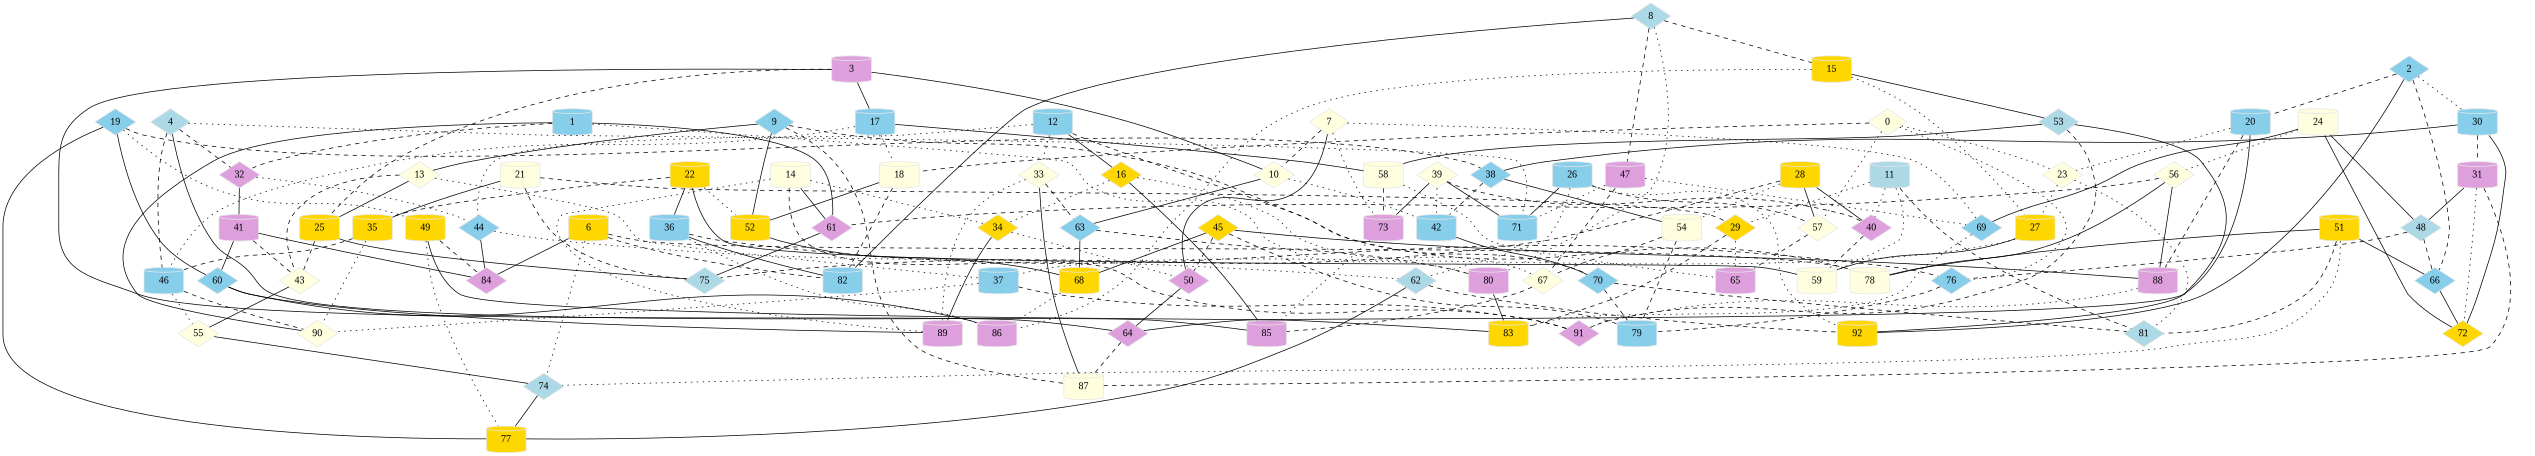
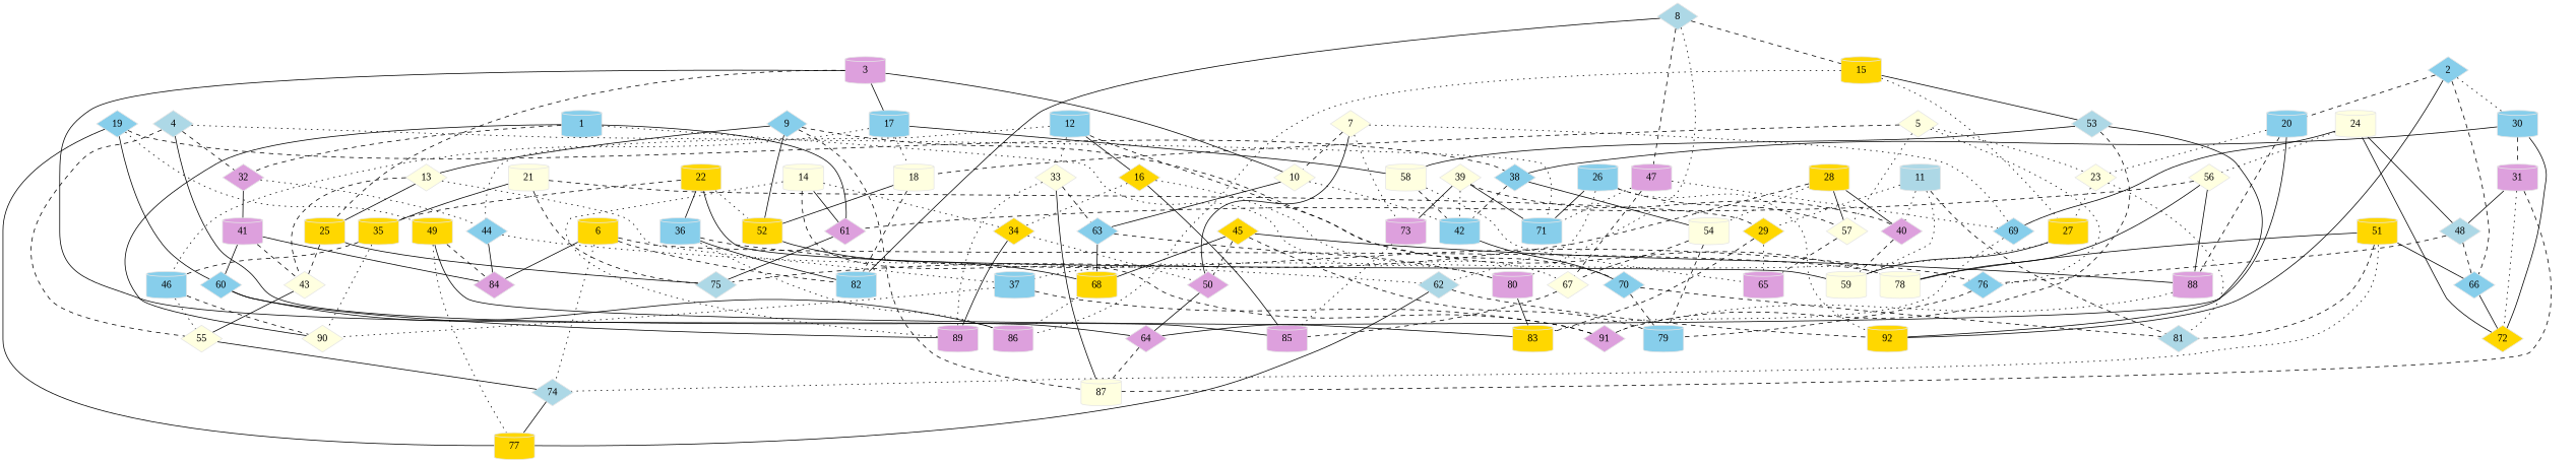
  graph {
    fontname="Liberation Serif"
    node [color=gray90 fillcolor=skyblue fontname="Liberation Serif" shape=cylinder style=filled]
    edge [fontname="Liberation Serif" style=solid]
    32 [fillcolor=plum shape=diamond]
    1
    61 [fillcolor=plum shape=diamond]
    80 [fillcolor=plum]
    90 [fillcolor=lightyellow shape=diamond]
    44 [shape=diamond]
    41 [fillcolor=plum]
    75 [fillcolor=lightblue shape=diamond]
    83 [fillcolor=gold]
    2 [shape=diamond]
    20
    30
    66 [shape=diamond]
    92 [fillcolor=gold]
    64 [fillcolor=plum shape=diamond]
    23 [fillcolor=lightyellow shape=diamond]
    88 [fillcolor=plum]
    38 [shape=diamond]
    72 [fillcolor=gold shape=diamond]
    31 [fillcolor=plum]
    3 [fillcolor=plum]
    10 [fillcolor=lightyellow shape=diamond]
    17
    25 [fillcolor=gold]
    42
    63 [shape=diamond]
    18 [fillcolor=lightyellow]
    46
    58 [fillcolor=lightyellow]
    43 [fillcolor=lightyellow shape=diamond]
    87 [fillcolor=lightyellow]
    4 [fillcolor=lightblue shape=diamond]
    55 [fillcolor=lightyellow shape=diamond]
    71
    85 [fillcolor=plum]
    74 [fillcolor=lightblue shape=diamond]
-   5 [fillcolor=lightyellow shape=diamond label=0]
+   5 [fillcolor=lightyellow shape=diamond]
    57 [fillcolor=lightyellow shape=diamond]
    76 [shape=diamond]
    82
    52 [fillcolor=gold]
    81 [fillcolor=lightblue shape=diamond]
    27 [fillcolor=gold]
    65 [fillcolor=plum]
    79
    6 [fillcolor=gold]
    78 [fillcolor=lightyellow]
    84 [fillcolor=plum shape=diamond]
    77 [fillcolor=gold]
    7 [fillcolor=lightyellow shape=diamond]
    50 [fillcolor=plum shape=diamond]
    69 [shape=diamond]
    73 [fillcolor=plum]
    8 [fillcolor=lightblue shape=diamond]
    15 [fillcolor=gold]
    47 [fillcolor=plum]
    53 [fillcolor=lightblue shape=diamond]
    86 [fillcolor=plum]
    67 [fillcolor=lightyellow shape=diamond]
    9 [shape=diamond]
    13 [fillcolor=lightyellow shape=diamond]
    37
    68 [fillcolor=gold]
    70 [shape=diamond]
    11 [fillcolor=lightblue]
    29 [fillcolor=gold shape=diamond]
    40 [fillcolor=plum shape=diamond]
    59 [fillcolor=lightyellow]
    16 [fillcolor=gold shape=diamond]
    12
    33 [fillcolor=lightyellow shape=diamond]
    34 [fillcolor=gold shape=diamond]
    89 [fillcolor=plum]
    62 [fillcolor=lightblue shape=diamond]
    91 [fillcolor=plum shape=diamond]
    14 [fillcolor=lightyellow]
    19 [shape=diamond]
    49 [fillcolor=gold]
    60 [shape=diamond]
    54 [fillcolor=lightyellow]
    21 [fillcolor=lightyellow]
    35 [fillcolor=gold]
    22 [fillcolor=gold]
    36
    24 [fillcolor=lightyellow]
    48 [fillcolor=lightblue shape=diamond]
    56 [fillcolor=lightyellow shape=diamond]
    26
    28 [fillcolor=gold]
    39 [fillcolor=lightyellow shape=diamond]
    45 [fillcolor=gold shape=diamond]
    51 [fillcolor=gold]
    32 -- 44 [style=dotted]
    32 -- 41
    1 -- 32 [style=dashed]
    1 -- 61
    1 -- 80 [style=dotted]
    1 -- 90
    61 -- 75
    80 -- 83
    44 -- 84
    44 -- 62 [style=dotted]
    41 -- 43 [style=dashed]
    41 -- 84
    41 -- 60
    2 -- 20 [style=dashed]
    2 -- 30 [style=dotted]
    2 -- 66 [style=dashed]
    2 -- 92
    20 -- 64
    20 -- 23 [style=dotted]
    20 -- 88 [style=dashed]
    30 -- 38
    30 -- 72
    30 -- 31 [style=dashed]
    66 -- 72
    64 -- 87 [style=dashed]
    23 -- 81 [style=dotted]
    23 -- 27 [style=dotted]
    88 -- 91 [style=dotted]
    38 -- 42 [style=dashed]
    38 -- 54
    31 -- 72 [style=dotted]
    31 -- 87 [style=dashed]
    31 -- 48
    3 -- 64
    3 -- 10
    3 -- 17
    3 -- 25 [style=dashed]
    10 -- 42 [style=dotted]
    10 -- 63
    17 -- 18 [style=dotted]
    17 -- 46 [style=dotted]
    17 -- 58
    25 -- 75
    25 -- 43 [style=dashed]
    42 -- 70
    63 -- 80 [style=dashed]
    63 -- 68
    18 -- 82 [style=dashed]
    18 -- 52
    46 -- 90 [style=dashed]
    46 -- 55 [style=dotted]
    58 -- 65 [style=dotted]
-   58 -- 73 [style=dashed]
+   58 -- 42 [style=dashed]
    43 -- 55
    4 -- 32 [style=dashed]
-   4 -- 46 [style=dashed]
+   4 -- 55 [style=dashed]
    4 -- 71 [style=dotted]
    4 -- 85
    55 -- 74
    74 -- 77
    5 -- 23 [style=dotted]
    5 -- 18 [style=dashed]
    5 -- 57 [style=dotted]
    5 -- 76 [style=dotted]
    57 -- 65 [style=dashed]
    76 -- 79 [style=dashed]
    52 -- 68
    27 -- 37 [style=dotted]
    27 -- 59
    6 -- 74 [style=dotted]
    6 -- 82 [style=dashed]
    6 -- 78 [style=dashed]
    6 -- 84
    7 -- 10 [style=dashed]
    7 -- 50
    7 -- 69 [style=dotted]
    7 -- 73 [style=dotted]
    50 -- 64
    69 -- 83 [style=dotted]
    73 -- 85 [style=dotted]
    8 -- 80 [style=dotted]
    8 -- 82
    8 -- 15 [style=dashed]
    8 -- 47 [style=dashed]
    15 -- 27 [style=dotted]
    15 -- 53
    15 -- 86 [style=dotted]
    47 -- 71 [style=dotted]
    47 -- 69 [style=dotted]
    47 -- 67 [style=dashed]
    53 -- 92
    53 -- 58
    53 -- 91 [style=dashed]
    67 -- 85 [style=dashed]
    9 -- 87 [style=dashed]
    9 -- 52
    9 -- 78 [style=dashed]
    9 -- 13
    13 -- 25
    13 -- 43 [style=dashed]
    13 -- 37 [style=dotted]
    37 -- 90 [style=dotted]
    37 -- 91 [style=dashed]
    68 -- 86 [style=dotted]
    70 -- 81 [style=dashed]
    70 -- 79 [style=dashed]
    11 -- 81 [style=dashed]
    11 -- 29 [style=dotted]
    11 -- 40 [style=dotted]
    11 -- 59 [style=dotted]
    29 -- 83 [style=dashed]
    29 -- 65 [style=dotted]
    40 -- 59 [style=dashed]
    16 -- 85
    16 -- 67 [style=dotted]
    16 -- 34 [style=dotted]
    12 -- 44 [style=dotted]
    12 -- 70 [style=dashed]
    12 -- 16
    12 -- 33 [style=dotted]
    33 -- 63 [style=dashed]
    33 -- 87
    33 -- 89 [style=dotted]
    34 -- 50 [style=dotted]
    34 -- 89
    62 -- 92 [style=dashed]
    62 -- 77
    14 -- 61
    14 -- 34 [style=dotted]
    14 -- 89 [style=dotted]
    14 -- 91 [style=dashed]
    19 -- 38 [style=dashed]
    19 -- 77
    19 -- 49 [style=dotted]
    19 -- 60
    49 -- 83
    49 -- 84 [style=dashed]
    49 -- 77 [style=dotted]
    60 -- 86
    60 -- 89
    54 -- 79 [style=dashed]
    54 -- 67 [style=dashed]
    21 -- 75 [style=dashed]
    21 -- 29 [style=dashed]
    21 -- 35
    35 -- 90 [style=dotted]
    35 -- 46 [style=dashed]
    22 -- 52 [style=dotted]
    22 -- 59
    22 -- 35 [style=dashed]
    22 -- 36
    36 -- 76 [style=dashed]
    36 -- 82
    36 -- 86 [style=dotted]
    24 -- 72
    24 -- 69
    24 -- 48
    24 -- 56 [style=dotted]
    48 -- 66 [style=dashed]
    48 -- 76 [style=dashed]
    56 -- 61 [style=dashed]
    56 -- 88
    56 -- 78
    26 -- 92 [style=dotted]
    26 -- 71
    26 -- 57 [style=dashed]
    26 -- 62 [style=dotted]
    28 -- 75 [style=dashed]
    28 -- 57
    28 -- 40
    28 -- 54 [style=dotted]
    39 -- 42 [style=dotted]
    39 -- 71
    39 -- 73
    39 -- 40 [style=dashed]
    45 -- 88
    45 -- 79 [style=dashed]
    45 -- 50 [style=dashed]
    45 -- 68
    51 -- 66
    51 -- 74 [style=dotted]
    51 -- 81 [style=dashed]
    51 -- 78
  }
